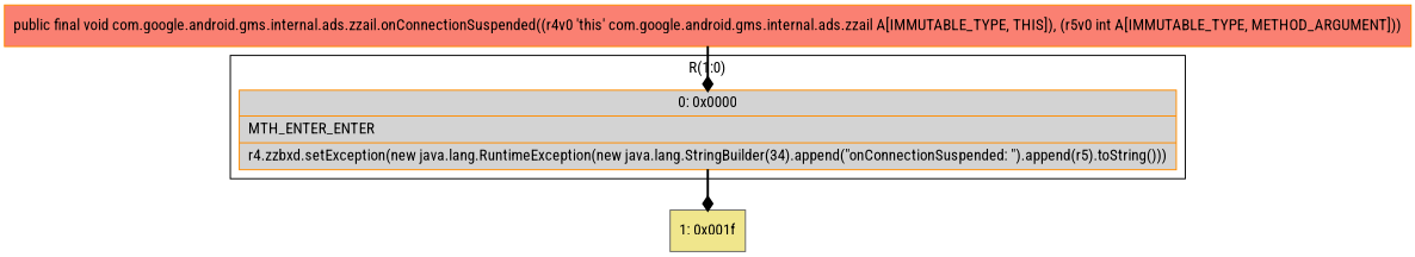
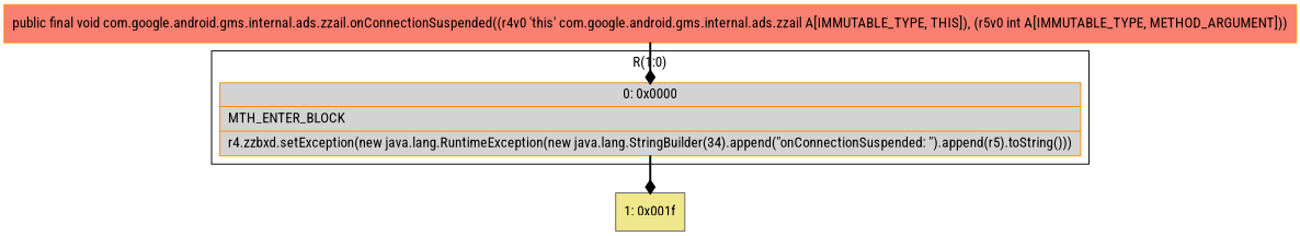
  digraph {
    fontname="Roboto Condensed"
    node [color=darkorange shape=record style=filled fontname="Roboto Condensed"]
    edge [style=bold arrowhead=diamond fontname="Roboto Condensed"]
-   n1 [label="{0\:\ 0x0000|MTH_ENTER_ENTER\l|r4.zzbxd.setException(new java.lang.RuntimeException(new java.lang.StringBuilder(34).append(\"onConnectionSuspended: \").append(r5).toString()))\l}" fillcolor=lightgrey]
+   n1 [label="{0\:\ 0x0000|MTH_ENTER_BLOCK\l|r4.zzbxd.setException(new java.lang.RuntimeException(new java.lang.StringBuilder(34).append(\"onConnectionSuspended: \").append(r5).toString()))\l}" fillcolor=lightgrey]
    n2 [color=gray40 label="{1\:\ 0x001f}" fillcolor=khaki]
    n3 [label="{public final void com.google.android.gms.internal.ads.zzail.onConnectionSuspended((r4v0 'this' com.google.android.gms.internal.ads.zzail A[IMMUTABLE_TYPE, THIS]), (r5v0 int A[IMMUTABLE_TYPE, METHOD_ARGUMENT])) }" fillcolor=salmon]
    subgraph cluster_1 {
      label="R(1:0)"
      n1
    }
    n1 -> n2
    n3 -> n1
  }
